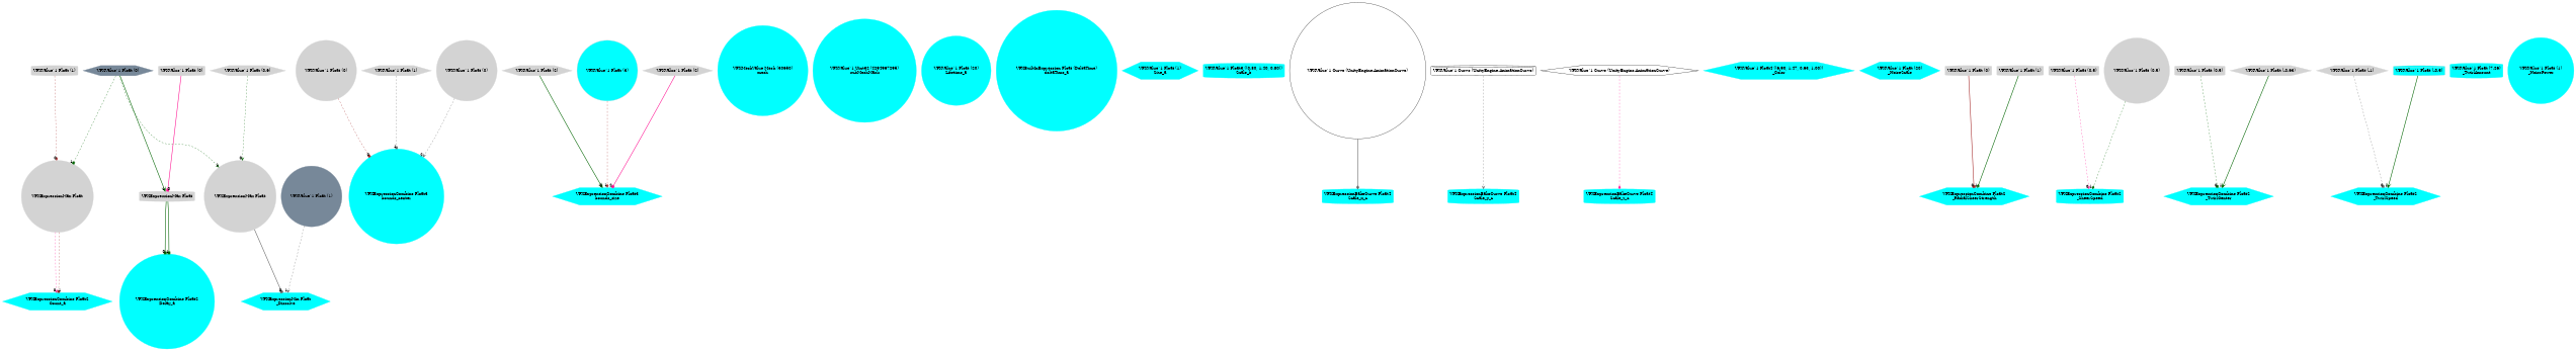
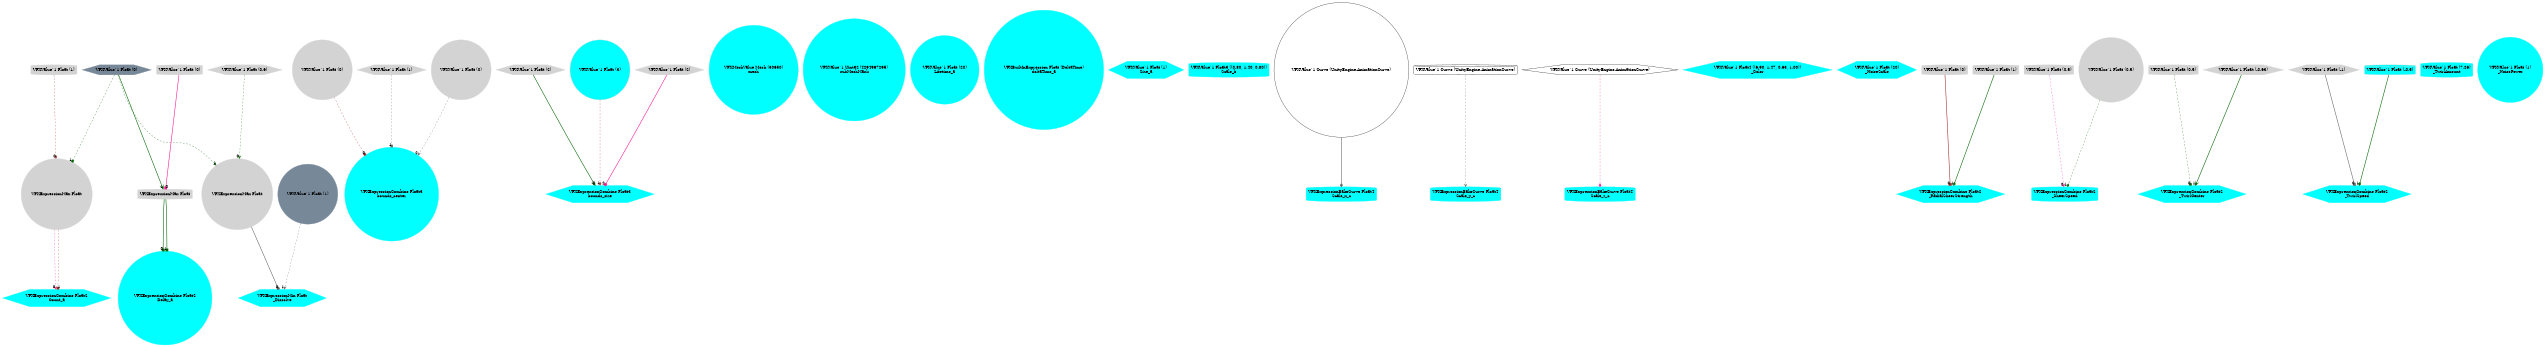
  digraph {
    node [color=cyan shape=hexagon style=filled]
    edge [arrowhead=box color=darkgreen headlabel=0 style=dashed]
    n1 [label="VFXExpressionCombine Float2\nCount_a"]
    n2 [color=lightgray label="VFXExpressionMax Float" shape=circle]
    n3 [color=lightgray label="VFXValue`1 Float (1)" shape=cylinder]
    n4 [color=lightslategray label="VFXValue`1 Float (0)"]
    n5 [color=lightgray label="VFXExpressionMax Float" shape=cylinder]
    n6 [color=lightgray label="VFXExpressionMax Float" shape=circle]
    n7 [label="VFXExpressionCombine Float2\nDelay_a" shape=circle]
    n8 [label="VFXExpressionMin Float\n_Dissolve"]
    n9 [color=lightgray label="VFXValue`1 Float (0)" shape=cylinder]
    n10 [label="VFXExpressionCombine Float3\nbounds_center" shape=circle]
    n11 [color=lightgray label="VFXValue`1 Float (0)" shape=circle]
    n12 [color=lightgray label="VFXValue`1 Float (1)"]
    n13 [color=lightgray label="VFXValue`1 Float (0)" shape=circle]
    n14 [label="VFXExpressionCombine Float3\nbounds_size"]
    n15 [color=lightgray label="VFXValue`1 Float (2)"]
    n16 [color=lightgray fillcolor=cyan label="VFXValue`1 Float (3)" shape=circle]
    n17 [color=lightgray label="VFXValue`1 Float (2)"]
    n18 [label="VFXMeshValue Mesh (30650)\nmesh" shape=circle]
    n19 [label="VFXValue`1 Uint32 (4294967295)\nsubMeshMask" shape=circle]
    n20 [label="VFXValue`1 Float (20)\nLifetime_a" shape=circle]
    n21 [label="VFXBuiltInExpression Float (DeltaTime)\ndeltaTime_a" shape=circle]
    n22 [label="VFXValue`1 Float (1)\nSize_a"]
    n23 [label="VFXValue`1 Float3 ((0.80, 1.40, 0.80))\nScale_b" shape=cylinder]
    n24 [label="VFXExpressionBakeCurve Float4\nScale_x_c" shape=cylinder]
    n25 [label="VFXValue`1 Curve (UnityEngine.AnimationCurve)" shape=circle color="" style=""]
    n26 [label="VFXExpressionBakeCurve Float4\nScale_y_c" shape=cylinder]
    n27 [label="VFXValue`1 Curve (UnityEngine.AnimationCurve)" shape=cylinder color="" style=""]
    n28 [label="VFXExpressionBakeCurve Float4\nScale_z_c" shape=cylinder]
    n29 [label="VFXValue`1 Curve (UnityEngine.AnimationCurve)" color="" style=""]
    n30 [label="VFXValue`1 Float4 ((6.90, 1.47, 0.63, 1.00))\n_Color"]
    n31 [color=lightgray label="VFXValue`1 Float (0.6)"]
    n32 [color=lightslategray label="VFXValue`1 Float (1)" shape=circle]
    n33 [label="VFXValue`1 Float (20)\n_NoiseScale"]
    n34 [label="VFXExpressionCombine Float2\n_RadialSheerStrength"]
    n35 [color=lightgray label="VFXValue`1 Float (0)" shape=cylinder]
    n36 [color=lightgray label="VFXValue`1 Float (1)" shape=cylinder]
    n37 [label="VFXExpressionCombine Float2\n_SheerSpeed" shape=cylinder]
    n38 [color=lightgray label="VFXValue`1 Float (0.5)" shape=cylinder]
    n39 [color=lightgray label="VFXValue`1 Float (0.5)" shape=circle]
    n40 [label="VFXExpressionCombine Float2\n_TwirlCenter"]
    n41 [color=lightgray label="VFXValue`1 Float (0.5)" shape=cylinder]
    n42 [color=lightgray label="VFXValue`1 Float (-0.63)"]
    n43 [label="VFXExpressionCombine Float2\n_TwirlSpeed"]
    n44 [color=lightgray label="VFXValue`1 Float (-1)"]
    n45 [color=lightgray fillcolor=cyan label="VFXValue`1 Float (-0.5)" shape=cylinder]
    n46 [label="VFXValue`1 Float (7.26)\n_TwirlAmount" shape=cylinder]
    n47 [label="VFXValue`1 Float (1)\n_NoisePower" shape=circle]
    n2 -> n1 [arrowhead=vee color=deeppink]
    n2 -> n1 [color=brown headlabel=1]
    n3 -> n2 [arrowhead=diamond color=brown]
    n4 -> n2 [headlabel=1]
    n4 -> n5 [arrowhead=vee headlabel=1 style=bold]
    n4 -> n6 [arrowhead=vee headlabel=1]
    n5 -> n7 [style=bold]
    n5 -> n7 [headlabel=1 style=bold]
    n6 -> n8 [color=gray40 style=bold]
    n9 -> n5 [color=deeppink style=bold]
    n11 -> n10 [color=brown]
    n12 -> n10 [color=gray40 headlabel=1]
    n13 -> n10 [arrowhead=vee color=gray40 headlabel=2]
    n15 -> n14 [arrowhead=vee style=bold]
    n16 -> n14 [arrowhead=diamond color=brown headlabel=1]
    n17 -> n14 [color=deeppink headlabel=2 style=bold]
    n25 -> n24 [arrowhead=diamond color=gray40 style=bold headlabel=""]
    n27 -> n26 [arrowhead=vee color=gray40 headlabel=""]
    n29 -> n28 [arrowhead=diamond color=deeppink headlabel=""]
    n31 -> n6 [arrowhead=vee]
    n32 -> n8 [arrowhead=vee color=gray40 headlabel=1]
    n35 -> n34 [color=brown style=bold]
    n36 -> n34 [arrowhead=diamond headlabel=1 style=bold]
    n38 -> n37 [arrowhead=vee color=deeppink]
    n39 -> n37 [arrowhead=diamond headlabel=1]
    n41 -> n40
    n42 -> n40 [arrowhead=vee headlabel=1 style=bold]
-   n44 -> n43 [color=gray40]
-   n45 -> n43 [arrowhead=vee headlabel=1 style=bold]
+   n44 -> n43 [color=gray40 style=bold]
+   n45 -> n43 [arrowhead=diamond headlabel=1 style=bold]
  }
